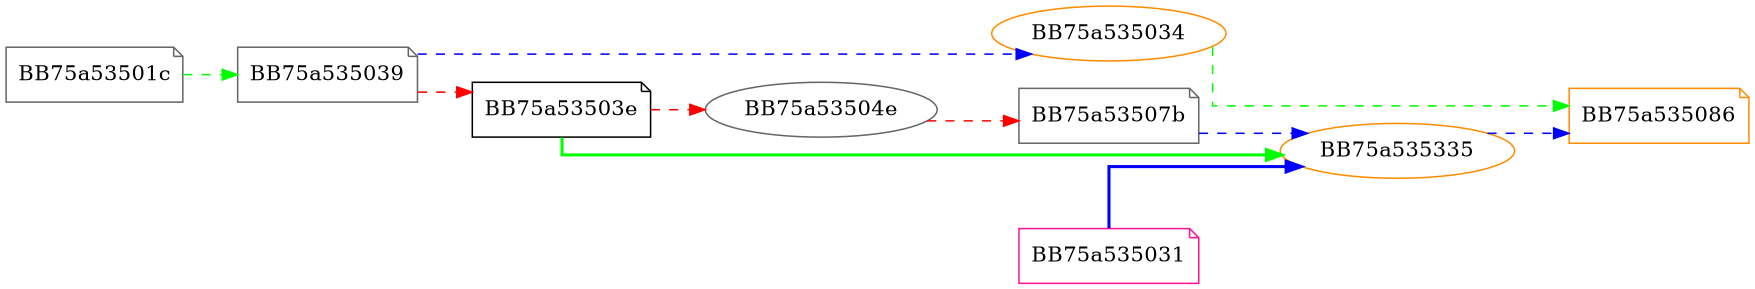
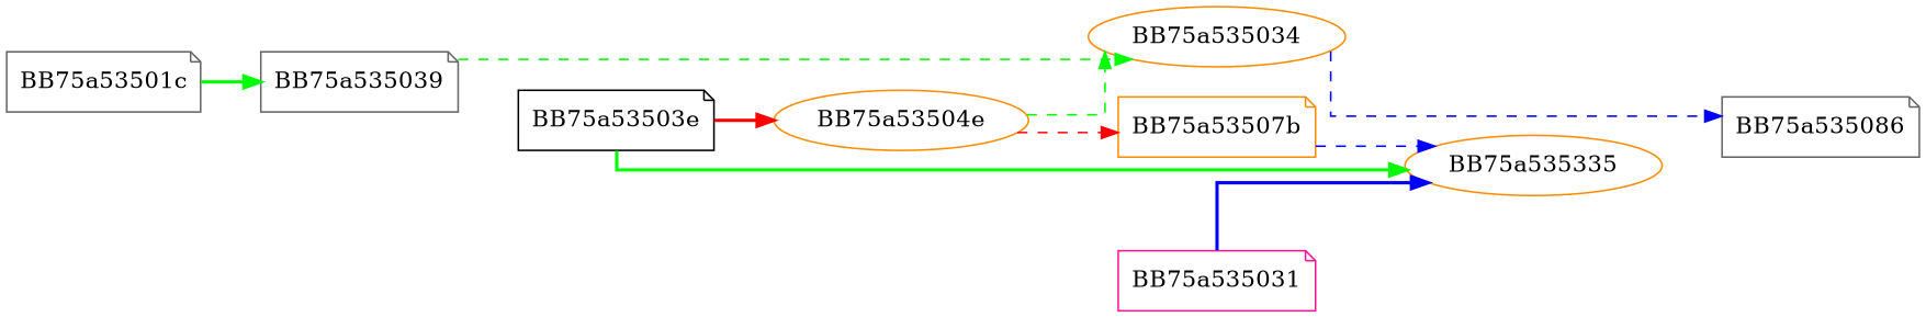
  digraph {
    rankdir=LR
    splines=ortho
    node [color=darkorange shape=note]
    edge [color=green style=dashed]
    BB75a53501c [color=gray40]
    BB75a535039 [color=gray40]
    n3 [label=BB75a535034 shape=ellipse]
    BB75a53503e [color=black]
    BB75a535031 [color=deeppink]
    n6 [label=BB75a535335 shape=ellipse]
-   BB75a535086
-   BB75a53504e [color=gray40 shape=ellipse]
-   BB75a53507b [color=gray40]
-   BB75a53501c -> BB75a535039
-   BB75a535039 -> n3 [color=blue]
-   BB75a535039 -> BB75a53503e [color=red]
-   n3 -> BB75a535086
+   BB75a535086 [color=gray40]
+   BB75a53504e [shape=ellipse]
+   BB75a53507b
+   BB75a53501c -> BB75a535039 [style=bold]
+   BB75a535039 -> n3
+   n3 -> BB75a535086 [color=blue]
    BB75a53503e -> n6 [style=bold]
-   BB75a53503e -> BB75a53504e [color=red]
+   BB75a53503e -> BB75a53504e [color=red style=bold]
    BB75a535031 -> n6 [color=blue style=bold]
-   n6 -> BB75a535086 [color=blue]
+   BB75a53504e -> n3
    BB75a53504e -> BB75a53507b [color=red]
    BB75a53507b -> n6 [color=blue]
  }
